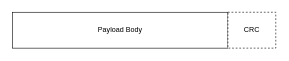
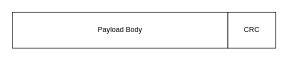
  <mxCell id="0" />
  <mxCell id="1" parent="0" />
  <mxCell id="2" value="Payload Body" style="rounded=0;whiteSpace=wrap;html=1;" vertex="1" parent="1"><mxGeometry x="20" y="20" width="360" height="60" as="geometry" /></mxCell>
- <mxCell id="3" value="CRC" style="rounded=0;whiteSpace=wrap;html=1;dashed=1;" vertex="1" parent="1"><mxGeometry x="380" y="20" width="80" height="60" as="geometry" /></mxCell>
+ <mxCell id="3" value="CRC" style="rounded=0;whiteSpace=wrap;html=1;" vertex="1" parent="1"><mxGeometry x="380" y="20" width="80" height="60" as="geometry" /></mxCell>
